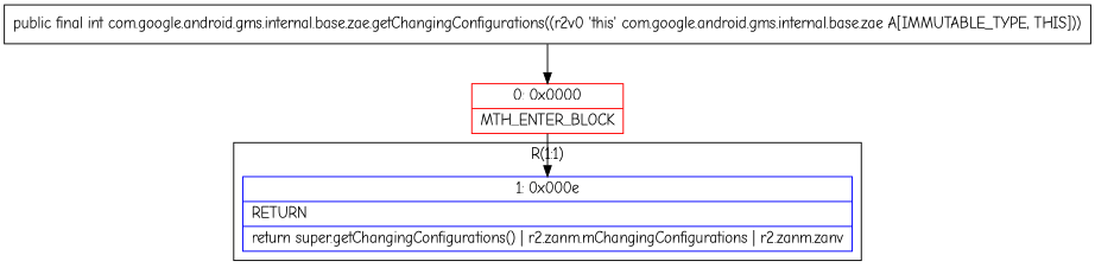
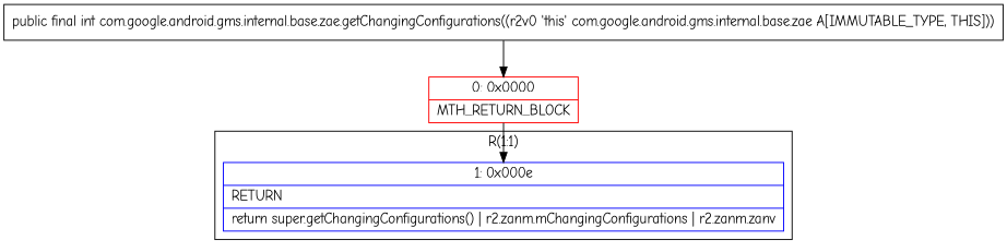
  digraph {
    fontname="Comic Neue"
    node [shape=record fontname="Comic Neue"]
    edge [fontname="Comic Neue"]
    n1 [color=blue label="{1\:\ 0x000e|RETURN\l|return super.getChangingConfigurations() \| r2.zanm.mChangingConfigurations \| r2.zanm.zanv\l}"]
-   n2 [color=red label="{0\:\ 0x0000|MTH_ENTER_BLOCK\l}"]
+   n2 [color=red label="{0\:\ 0x0000|MTH_RETURN_BLOCK\l}"]
    n3 [label="{public final int com.google.android.gms.internal.base.zae.getChangingConfigurations((r2v0 'this' com.google.android.gms.internal.base.zae A[IMMUTABLE_TYPE, THIS])) }"]
    subgraph cluster_1 {
      label="R(1:1)"
      n1
    }
    n2 -> n1
    n3 -> n2
  }
